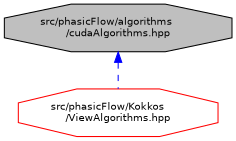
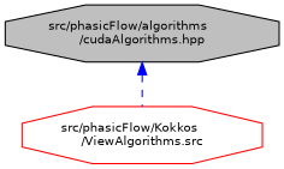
  digraph {
    node [fontname=Helvetica fontsize=10 shape=octagon style=filled]
    n1 [color=black fillcolor=grey75 fontcolor=black height=0.2 label="src/phasicFlow/algorithms\l/cudaAlgorithms.hpp" width=0.4]
-   n2 [color=red fillcolor=white height=0.2 label="src/phasicFlow/Kokkos\l/ViewAlgorithms.hpp" width=0.4]
+   n2 [color=red fillcolor=white height=0.2 label="src/phasicFlow/Kokkos\l/ViewAlgorithms.src" width=0.4]
    n1 -> n2 [color=blue dir=back fontname=Helvetica fontsize=10 labelfontname=Helvetica labelfontsize=10 style=dashed]
  }
